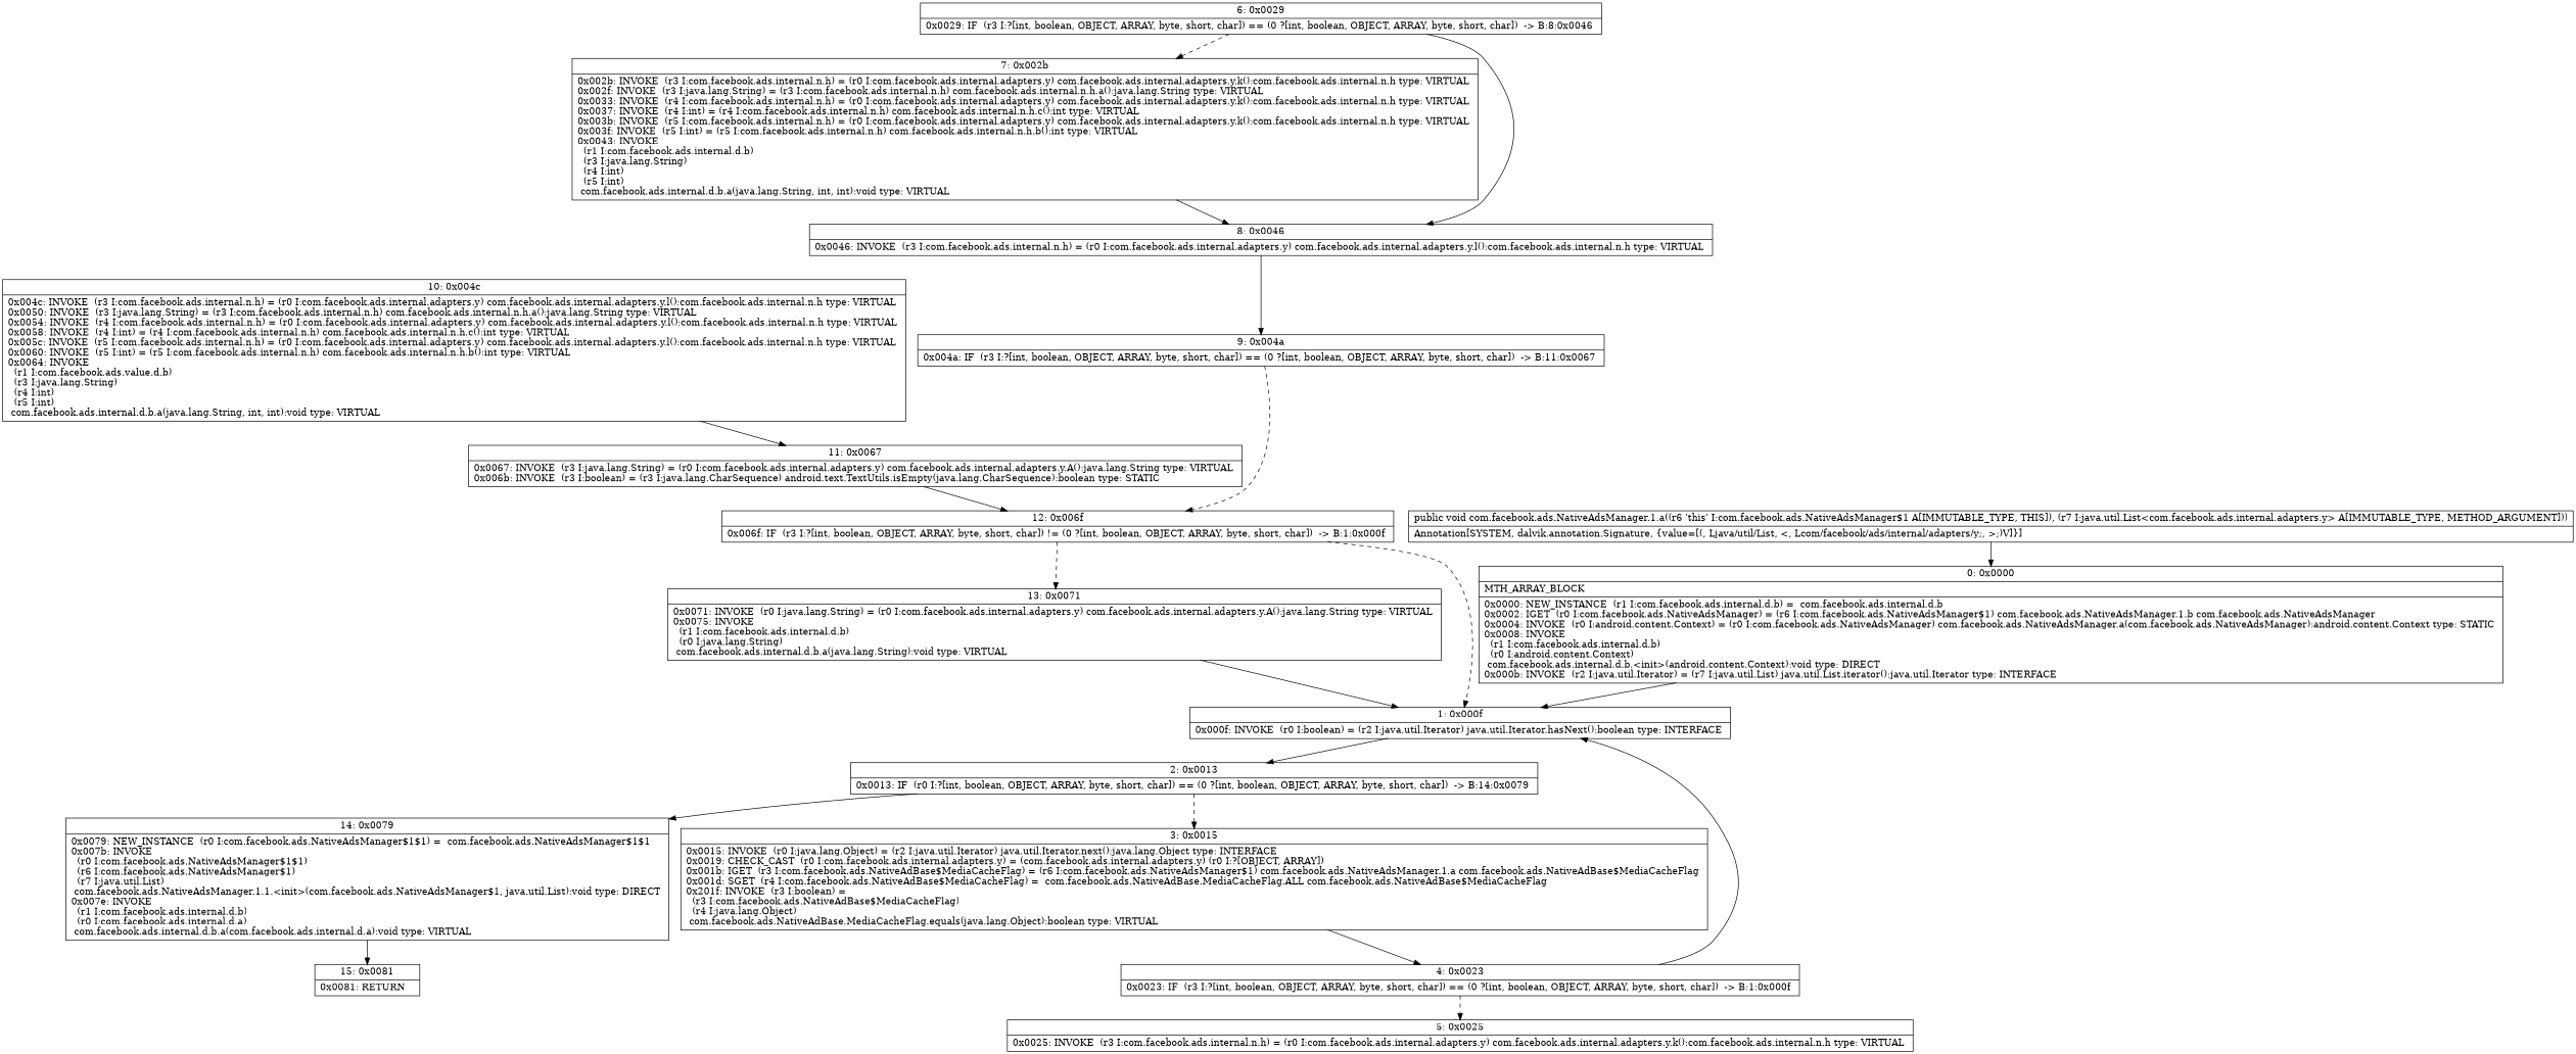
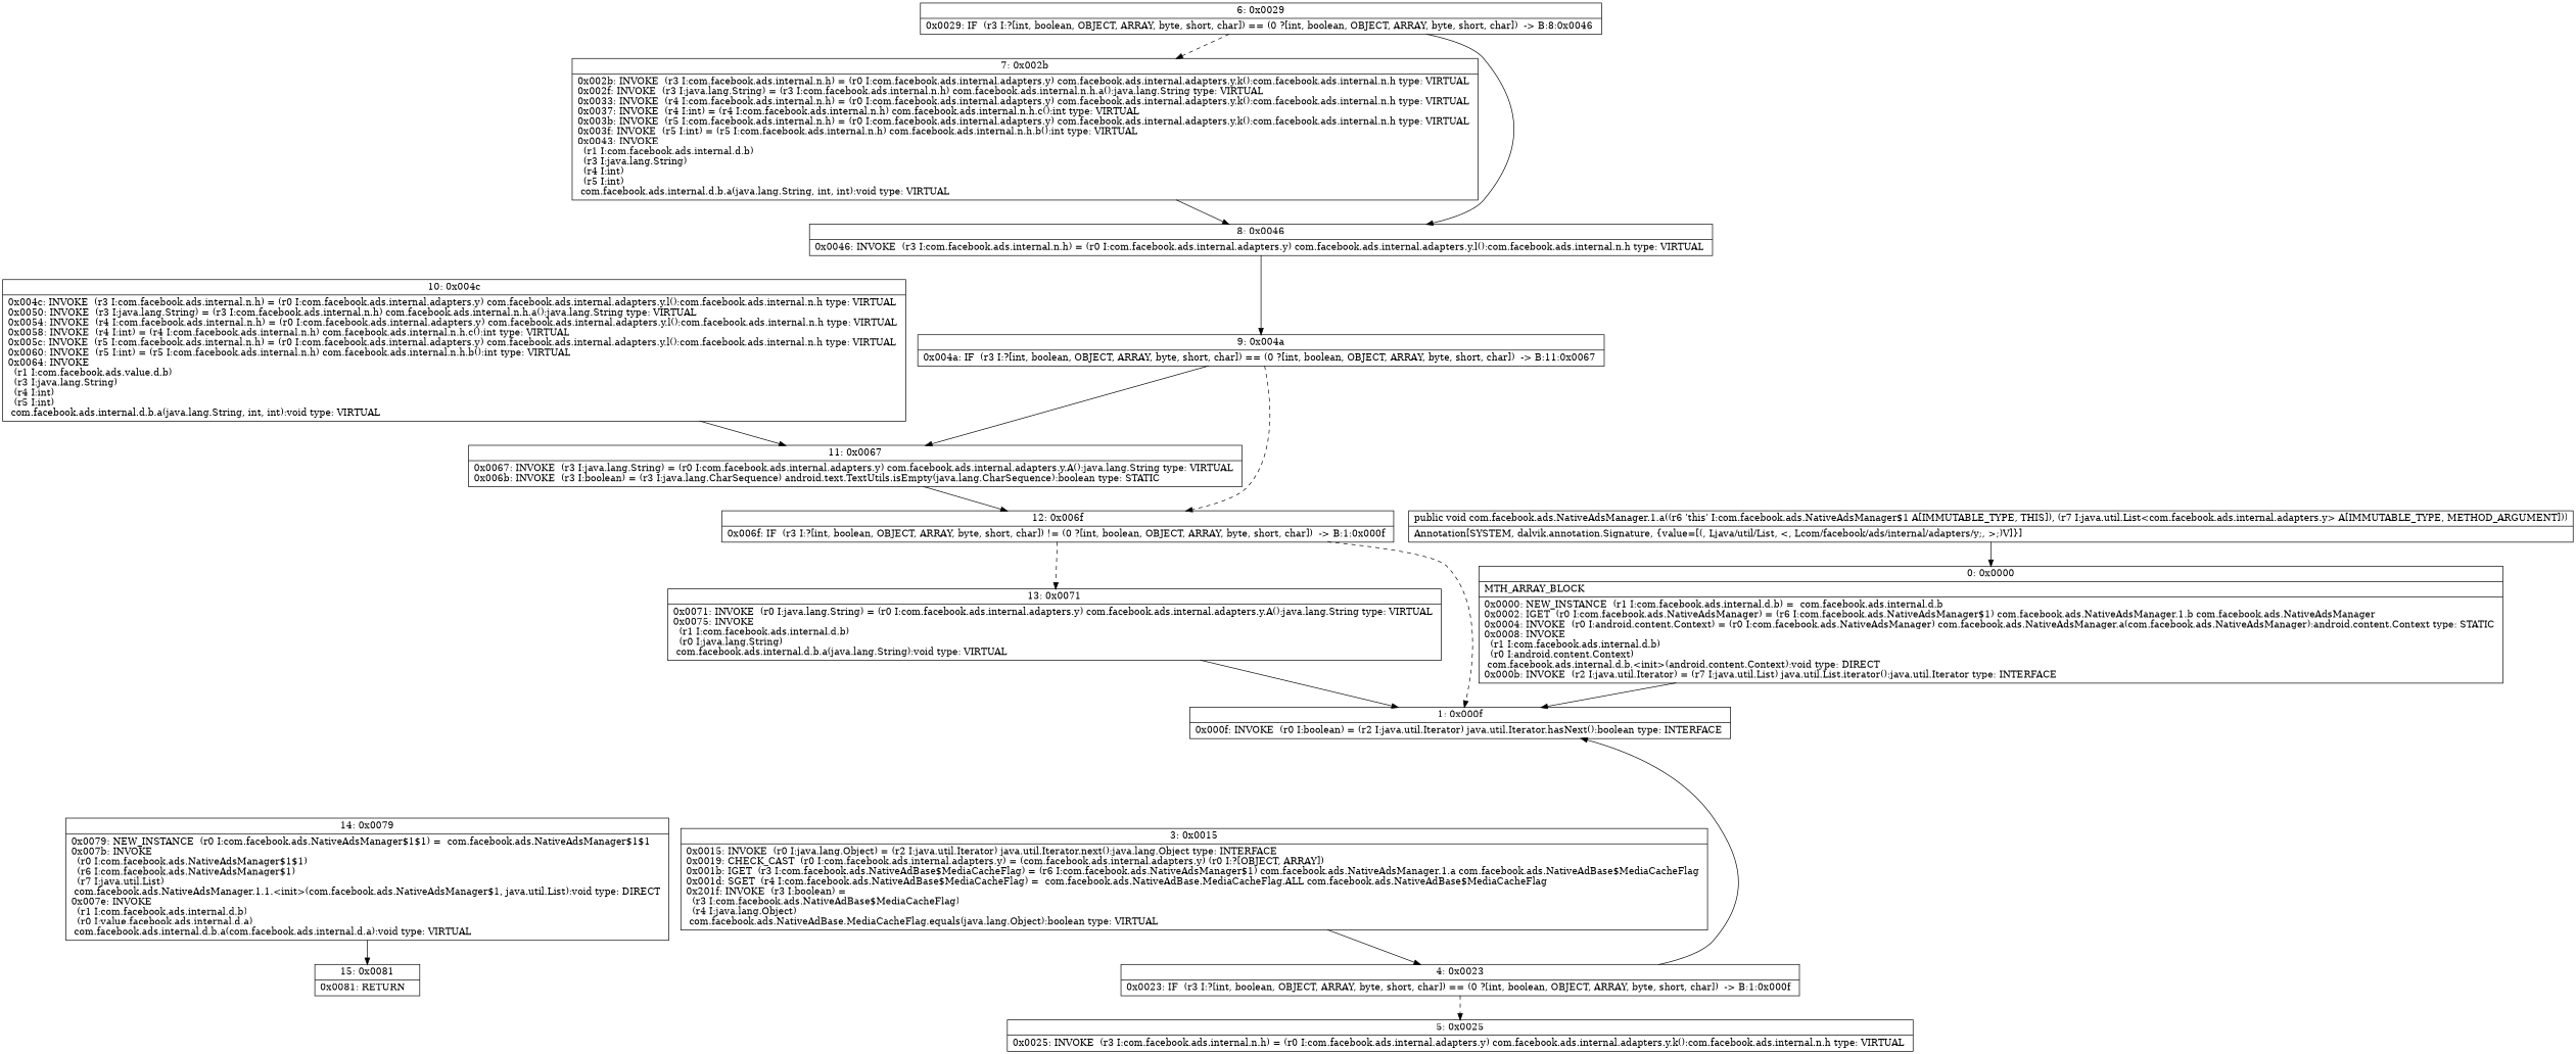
  digraph {
    node [shape=record]
    n1 [label="{0\:\ 0x0000|MTH_ARRAY_BLOCK\l|0x0000: NEW_INSTANCE  (r1 I:com.facebook.ads.internal.d.b) =  com.facebook.ads.internal.d.b \l0x0002: IGET  (r0 I:com.facebook.ads.NativeAdsManager) = (r6 I:com.facebook.ads.NativeAdsManager$1) com.facebook.ads.NativeAdsManager.1.b com.facebook.ads.NativeAdsManager \l0x0004: INVOKE  (r0 I:android.content.Context) = (r0 I:com.facebook.ads.NativeAdsManager) com.facebook.ads.NativeAdsManager.a(com.facebook.ads.NativeAdsManager):android.content.Context type: STATIC \l0x0008: INVOKE  \l  (r1 I:com.facebook.ads.internal.d.b)\l  (r0 I:android.content.Context)\l com.facebook.ads.internal.d.b.\<init\>(android.content.Context):void type: DIRECT \l0x000b: INVOKE  (r2 I:java.util.Iterator) = (r7 I:java.util.List) java.util.List.iterator():java.util.Iterator type: INTERFACE \l}"]
    n2 [label="{1\:\ 0x000f|0x000f: INVOKE  (r0 I:boolean) = (r2 I:java.util.Iterator) java.util.Iterator.hasNext():boolean type: INTERFACE \l}"]
-   n3 [label="{2\:\ 0x0013|0x0013: IF  (r0 I:?[int, boolean, OBJECT, ARRAY, byte, short, char]) == (0 ?[int, boolean, OBJECT, ARRAY, byte, short, char])  \-\> B:14:0x0079 \l}"]
    n4 [label="{3\:\ 0x0015|0x0015: INVOKE  (r0 I:java.lang.Object) = (r2 I:java.util.Iterator) java.util.Iterator.next():java.lang.Object type: INTERFACE \l0x0019: CHECK_CAST  (r0 I:com.facebook.ads.internal.adapters.y) = (com.facebook.ads.internal.adapters.y) (r0 I:?[OBJECT, ARRAY]) \l0x001b: IGET  (r3 I:com.facebook.ads.NativeAdBase$MediaCacheFlag) = (r6 I:com.facebook.ads.NativeAdsManager$1) com.facebook.ads.NativeAdsManager.1.a com.facebook.ads.NativeAdBase$MediaCacheFlag \l0x001d: SGET  (r4 I:com.facebook.ads.NativeAdBase$MediaCacheFlag) =  com.facebook.ads.NativeAdBase.MediaCacheFlag.ALL com.facebook.ads.NativeAdBase$MediaCacheFlag \l0x201f: INVOKE  (r3 I:boolean) = \l  (r3 I:com.facebook.ads.NativeAdBase$MediaCacheFlag)\l  (r4 I:java.lang.Object)\l com.facebook.ads.NativeAdBase.MediaCacheFlag.equals(java.lang.Object):boolean type: VIRTUAL \l}"]
-   n5 [label="{14\:\ 0x0079|0x0079: NEW_INSTANCE  (r0 I:com.facebook.ads.NativeAdsManager$1$1) =  com.facebook.ads.NativeAdsManager$1$1 \l0x007b: INVOKE  \l  (r0 I:com.facebook.ads.NativeAdsManager$1$1)\l  (r6 I:com.facebook.ads.NativeAdsManager$1)\l  (r7 I:java.util.List)\l com.facebook.ads.NativeAdsManager.1.1.\<init\>(com.facebook.ads.NativeAdsManager$1, java.util.List):void type: DIRECT \l0x007e: INVOKE  \l  (r1 I:com.facebook.ads.internal.d.b)\l  (r0 I:com.facebook.ads.internal.d.a)\l com.facebook.ads.internal.d.b.a(com.facebook.ads.internal.d.a):void type: VIRTUAL \l}"]
+   n5 [label="{14\:\ 0x0079|0x0079: NEW_INSTANCE  (r0 I:com.facebook.ads.NativeAdsManager$1$1) =  com.facebook.ads.NativeAdsManager$1$1 \l0x007b: INVOKE  \l  (r0 I:com.facebook.ads.NativeAdsManager$1$1)\l  (r6 I:com.facebook.ads.NativeAdsManager$1)\l  (r7 I:java.util.List)\l com.facebook.ads.NativeAdsManager.1.1.\<init\>(com.facebook.ads.NativeAdsManager$1, java.util.List):void type: DIRECT \l0x007e: INVOKE  \l  (r1 I:com.facebook.ads.internal.d.b)\l  (r0 I:value.facebook.ads.internal.d.a)\l com.facebook.ads.internal.d.b.a(com.facebook.ads.internal.d.a):void type: VIRTUAL \l}"]
    n6 [label="{4\:\ 0x0023|0x0023: IF  (r3 I:?[int, boolean, OBJECT, ARRAY, byte, short, char]) == (0 ?[int, boolean, OBJECT, ARRAY, byte, short, char])  \-\> B:1:0x000f \l}"]
    n7 [label="{15\:\ 0x0081|0x0081: RETURN   \l}"]
    n8 [label="{5\:\ 0x0025|0x0025: INVOKE  (r3 I:com.facebook.ads.internal.n.h) = (r0 I:com.facebook.ads.internal.adapters.y) com.facebook.ads.internal.adapters.y.k():com.facebook.ads.internal.n.h type: VIRTUAL \l}"]
    n9 [label="{6\:\ 0x0029|0x0029: IF  (r3 I:?[int, boolean, OBJECT, ARRAY, byte, short, char]) == (0 ?[int, boolean, OBJECT, ARRAY, byte, short, char])  \-\> B:8:0x0046 \l}"]
    n10 [label="{7\:\ 0x002b|0x002b: INVOKE  (r3 I:com.facebook.ads.internal.n.h) = (r0 I:com.facebook.ads.internal.adapters.y) com.facebook.ads.internal.adapters.y.k():com.facebook.ads.internal.n.h type: VIRTUAL \l0x002f: INVOKE  (r3 I:java.lang.String) = (r3 I:com.facebook.ads.internal.n.h) com.facebook.ads.internal.n.h.a():java.lang.String type: VIRTUAL \l0x0033: INVOKE  (r4 I:com.facebook.ads.internal.n.h) = (r0 I:com.facebook.ads.internal.adapters.y) com.facebook.ads.internal.adapters.y.k():com.facebook.ads.internal.n.h type: VIRTUAL \l0x0037: INVOKE  (r4 I:int) = (r4 I:com.facebook.ads.internal.n.h) com.facebook.ads.internal.n.h.c():int type: VIRTUAL \l0x003b: INVOKE  (r5 I:com.facebook.ads.internal.n.h) = (r0 I:com.facebook.ads.internal.adapters.y) com.facebook.ads.internal.adapters.y.k():com.facebook.ads.internal.n.h type: VIRTUAL \l0x003f: INVOKE  (r5 I:int) = (r5 I:com.facebook.ads.internal.n.h) com.facebook.ads.internal.n.h.b():int type: VIRTUAL \l0x0043: INVOKE  \l  (r1 I:com.facebook.ads.internal.d.b)\l  (r3 I:java.lang.String)\l  (r4 I:int)\l  (r5 I:int)\l com.facebook.ads.internal.d.b.a(java.lang.String, int, int):void type: VIRTUAL \l}"]
    n11 [label="{8\:\ 0x0046|0x0046: INVOKE  (r3 I:com.facebook.ads.internal.n.h) = (r0 I:com.facebook.ads.internal.adapters.y) com.facebook.ads.internal.adapters.y.l():com.facebook.ads.internal.n.h type: VIRTUAL \l}"]
    n12 [label="{9\:\ 0x004a|0x004a: IF  (r3 I:?[int, boolean, OBJECT, ARRAY, byte, short, char]) == (0 ?[int, boolean, OBJECT, ARRAY, byte, short, char])  \-\> B:11:0x0067 \l}"]
    n13 [label="{11\:\ 0x0067|0x0067: INVOKE  (r3 I:java.lang.String) = (r0 I:com.facebook.ads.internal.adapters.y) com.facebook.ads.internal.adapters.y.A():java.lang.String type: VIRTUAL \l0x006b: INVOKE  (r3 I:boolean) = (r3 I:java.lang.CharSequence) android.text.TextUtils.isEmpty(java.lang.CharSequence):boolean type: STATIC \l}"]
    n14 [label="{12\:\ 0x006f|0x006f: IF  (r3 I:?[int, boolean, OBJECT, ARRAY, byte, short, char]) != (0 ?[int, boolean, OBJECT, ARRAY, byte, short, char])  \-\> B:1:0x000f \l}"]
    n15 [label="{10\:\ 0x004c|0x004c: INVOKE  (r3 I:com.facebook.ads.internal.n.h) = (r0 I:com.facebook.ads.internal.adapters.y) com.facebook.ads.internal.adapters.y.l():com.facebook.ads.internal.n.h type: VIRTUAL \l0x0050: INVOKE  (r3 I:java.lang.String) = (r3 I:com.facebook.ads.internal.n.h) com.facebook.ads.internal.n.h.a():java.lang.String type: VIRTUAL \l0x0054: INVOKE  (r4 I:com.facebook.ads.internal.n.h) = (r0 I:com.facebook.ads.internal.adapters.y) com.facebook.ads.internal.adapters.y.l():com.facebook.ads.internal.n.h type: VIRTUAL \l0x0058: INVOKE  (r4 I:int) = (r4 I:com.facebook.ads.internal.n.h) com.facebook.ads.internal.n.h.c():int type: VIRTUAL \l0x005c: INVOKE  (r5 I:com.facebook.ads.internal.n.h) = (r0 I:com.facebook.ads.internal.adapters.y) com.facebook.ads.internal.adapters.y.l():com.facebook.ads.internal.n.h type: VIRTUAL \l0x0060: INVOKE  (r5 I:int) = (r5 I:com.facebook.ads.internal.n.h) com.facebook.ads.internal.n.h.b():int type: VIRTUAL \l0x0064: INVOKE  \l  (r1 I:com.facebook.ads.value.d.b)\l  (r3 I:java.lang.String)\l  (r4 I:int)\l  (r5 I:int)\l com.facebook.ads.internal.d.b.a(java.lang.String, int, int):void type: VIRTUAL \l}"]
    n16 [label="{13\:\ 0x0071|0x0071: INVOKE  (r0 I:java.lang.String) = (r0 I:com.facebook.ads.internal.adapters.y) com.facebook.ads.internal.adapters.y.A():java.lang.String type: VIRTUAL \l0x0075: INVOKE  \l  (r1 I:com.facebook.ads.internal.d.b)\l  (r0 I:java.lang.String)\l com.facebook.ads.internal.d.b.a(java.lang.String):void type: VIRTUAL \l}"]
    n17 [label="{public void com.facebook.ads.NativeAdsManager.1.a((r6 'this' I:com.facebook.ads.NativeAdsManager$1 A[IMMUTABLE_TYPE, THIS]), (r7 I:java.util.List\<com.facebook.ads.internal.adapters.y\> A[IMMUTABLE_TYPE, METHOD_ARGUMENT]))  | Annotation[SYSTEM, dalvik.annotation.Signature, \{value=[(, Ljava\/util\/List, \<, Lcom\/facebook\/ads\/internal\/adapters\/y;, \>;)V]\}]\l}"]
    n1 -> n2
-   n2 -> n3
-   n3 -> n4 [style=dashed]
-   n3 -> n5
    n4 -> n6
    n5 -> n7
    n6 -> n2
    n6 -> n8 [style=dashed]
    n9 -> n10 [style=dashed]
    n9 -> n11
    n10 -> n11
    n11 -> n12
+   n12 -> n13
    n12 -> n14 [style=dashed]
    n13 -> n14
    n14 -> n2 [style=dashed]
    n14 -> n16 [style=dashed]
    n15 -> n13
    n16 -> n2
    n17 -> n1
  }
